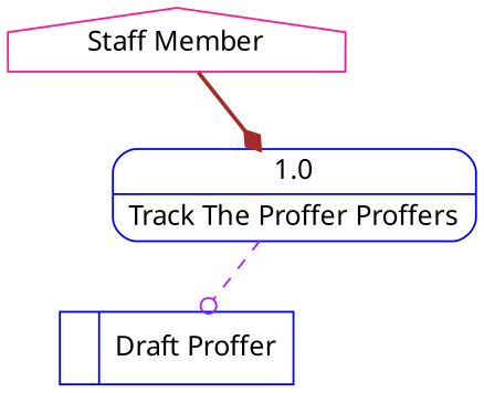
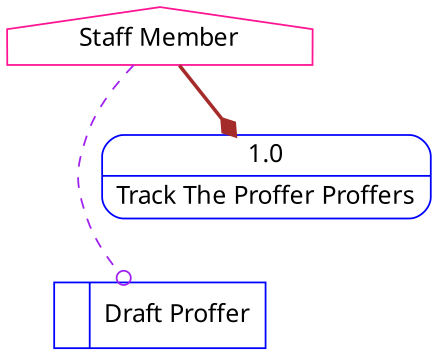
  digraph {
    fontname="Noto Sans"
    node [color=blue fontname="Noto Sans"]
    edge [fontname="Noto Sans"]
    n1 [label="<f0>  |<f1> Draft Proffer " shape=record]
    n2 [color=deeppink label="Staff Member" shape=house]
    n3 [label="{<f0> 1.0|<f1> Track The Proffer Proffers }" shape=Mrecord]
    n2 -> n3 [arrowhead=diamond color=brown style=bold]
-   n3 -> n1 [arrowhead=odot color=purple style=dashed]
+   n2 -> n1 [arrowhead=odot color=purple style=dashed]
  }
